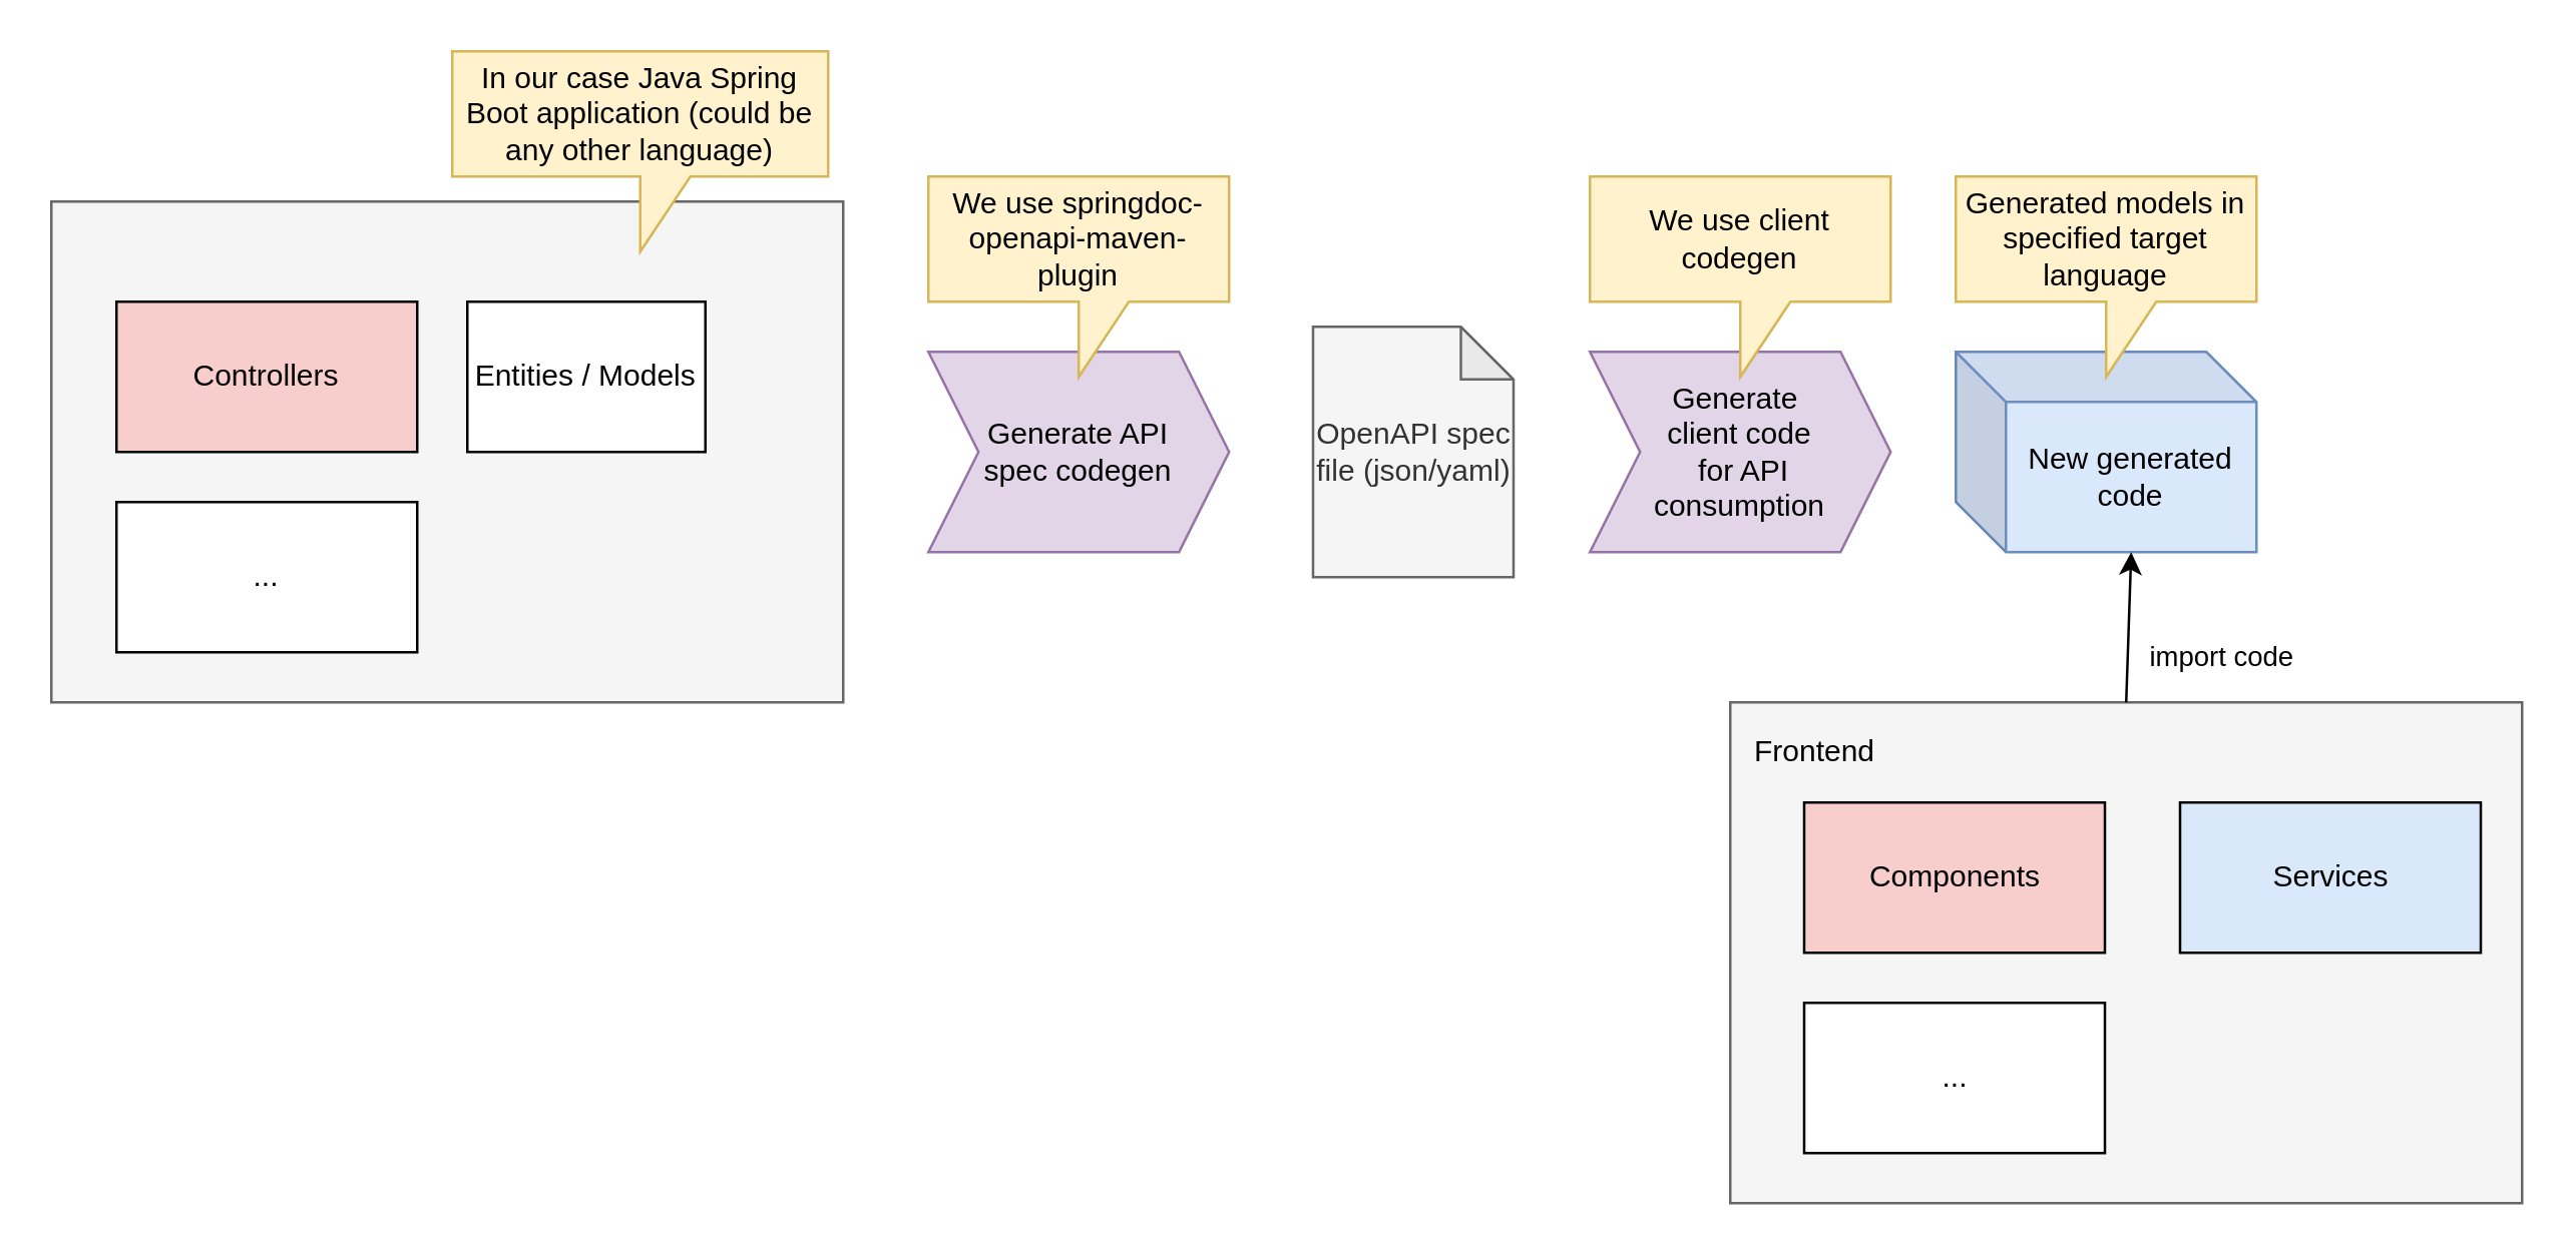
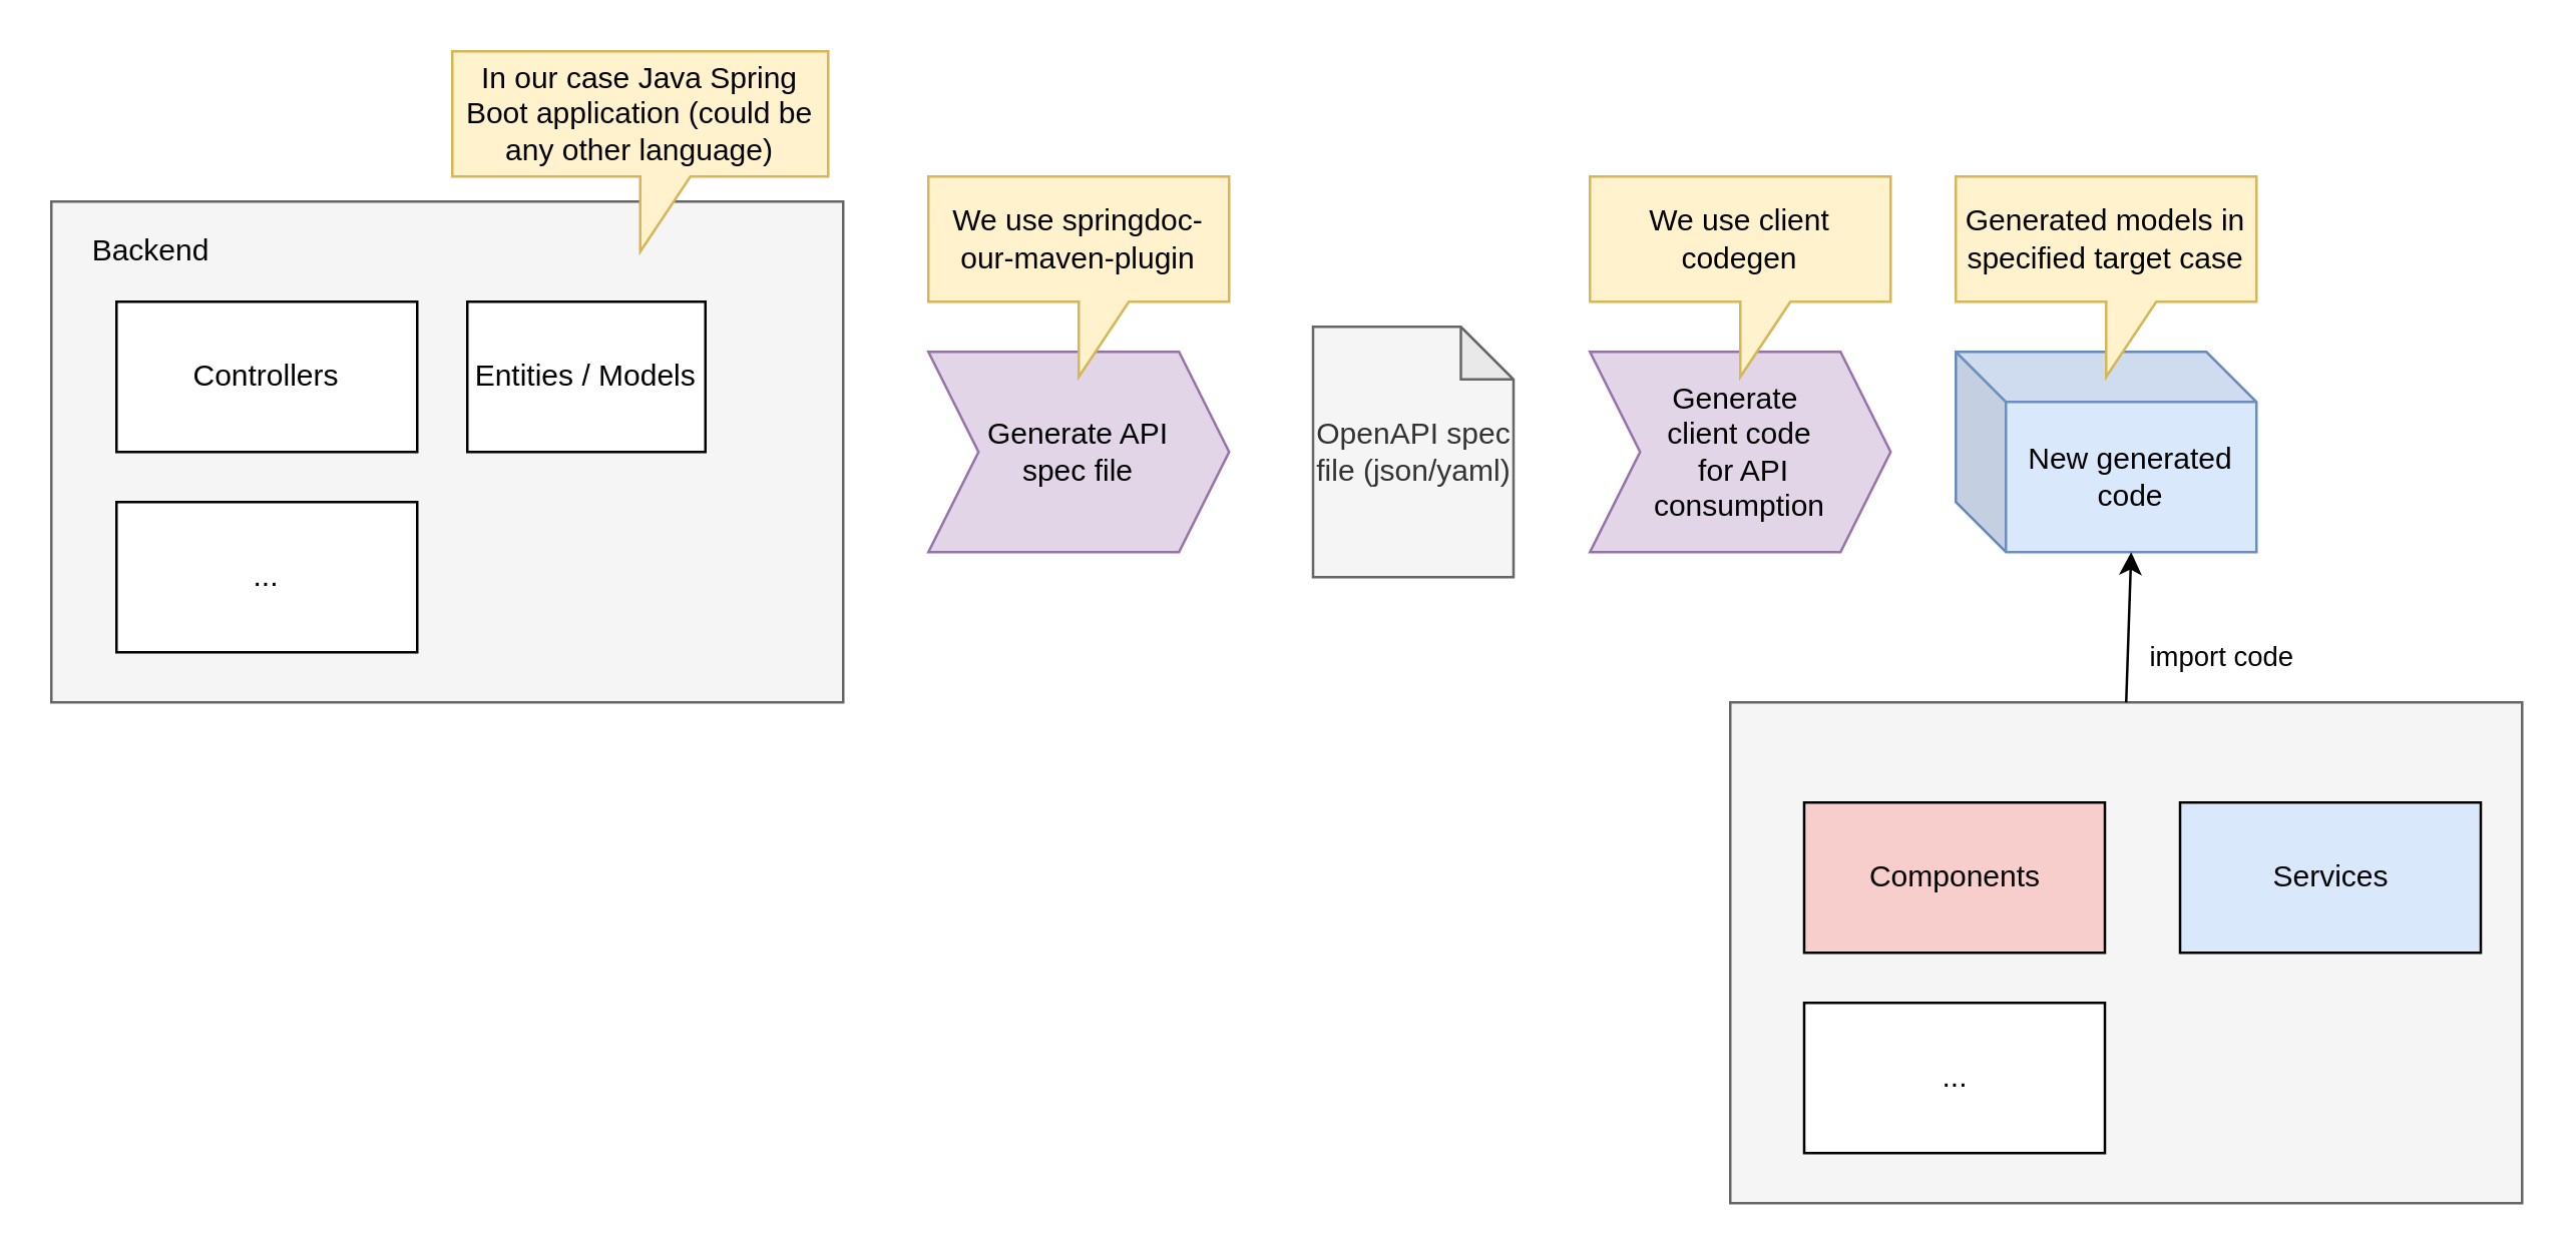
  <mxCell id="0" />
  <mxCell id="1" parent="0" />
  <mxCell id="2" value="Generate&amp;nbsp;&lt;br&gt;client code&lt;br&gt;&amp;nbsp;for API&lt;br&gt;consumption" style="shape=step;perimeter=stepPerimeter;whiteSpace=wrap;html=1;fixedSize=1;fillColor=#e1d5e7;strokeColor=#9673a6;" parent="1" vertex="1"><mxGeometry x="634" y="140" width="120" height="80" as="geometry" /></mxCell>
  <mxCell id="3" value="New generated code" style="shape=cube;whiteSpace=wrap;html=1;boundedLbl=1;backgroundOutline=1;darkOpacity=0.05;darkOpacity2=0.1;fillColor=#dae8fc;strokeColor=#6c8ebf;" parent="1" vertex="1"><mxGeometry x="780" y="140" width="120" height="80" as="geometry" /></mxCell>
  <mxCell id="4" value="OpenAPI spec file (json/yaml)" style="shape=note;whiteSpace=wrap;html=1;backgroundOutline=1;darkOpacity=0.05;size=21;fillColor=#f5f5f5;strokeColor=#666666;fontColor=#333333;" parent="1" vertex="1"><mxGeometry x="523.5" y="130" width="80" height="100" as="geometry" /></mxCell>
- <mxCell id="5" value="Generate API &lt;br&gt;spec codegen" style="shape=step;perimeter=stepPerimeter;whiteSpace=wrap;html=1;fixedSize=1;fillColor=#e1d5e7;strokeColor=#9673a6;" parent="1" vertex="1"><mxGeometry x="370" y="140" width="120" height="80" as="geometry" /></mxCell>
+ <mxCell id="5" value="Generate API &lt;br&gt;spec file" style="shape=step;perimeter=stepPerimeter;whiteSpace=wrap;html=1;fixedSize=1;fillColor=#e1d5e7;strokeColor=#9673a6;" parent="1" vertex="1"><mxGeometry x="370" y="140" width="120" height="80" as="geometry" /></mxCell>
  <mxCell id="6" value="" style="rounded=0;whiteSpace=wrap;html=1;fillColor=#f5f5f5;strokeColor=#666666;fontColor=#333333;" parent="1" vertex="1"><mxGeometry x="20" y="80" width="316" height="200" as="geometry" /></mxCell>
- <mxCell id="7" value="Controllers" style="rounded=0;whiteSpace=wrap;html=1;fillColor=#f8cecc;" parent="1" vertex="1"><mxGeometry x="46" y="120" width="120" height="60" as="geometry" /></mxCell>
+ <mxCell id="7" value="Controllers" style="rounded=0;whiteSpace=wrap;html=1;" parent="1" vertex="1"><mxGeometry x="46" y="120" width="120" height="60" as="geometry" /></mxCell>
  <mxCell id="8" value="Entities / Models" style="rounded=0;whiteSpace=wrap;html=1;" parent="1" vertex="1"><mxGeometry x="186" y="120" width="95" height="60" as="geometry" /></mxCell>
  <mxCell id="9" value="..." style="rounded=0;whiteSpace=wrap;html=1;" parent="1" vertex="1"><mxGeometry x="46" y="200" width="120" height="60" as="geometry" /></mxCell>
  <mxCell id="10" value="In our case Java Spring Boot application (could be any other language)" style="shape=callout;whiteSpace=wrap;html=1;perimeter=calloutPerimeter;fillColor=#fff2cc;strokeColor=#d6b656;" parent="1" vertex="1"><mxGeometry x="180" y="20" width="150" height="80" as="geometry" /></mxCell>
- <mxCell id="11" value="Generated models in specified target language" style="shape=callout;whiteSpace=wrap;html=1;perimeter=calloutPerimeter;fillColor=#fff2cc;strokeColor=#d6b656;" parent="1" vertex="1"><mxGeometry x="780" y="70" width="120" height="80" as="geometry" /></mxCell>
+ <mxCell id="11" value="Generated models in specified target case" style="shape=callout;whiteSpace=wrap;html=1;perimeter=calloutPerimeter;fillColor=#fff2cc;strokeColor=#d6b656;" parent="1" vertex="1"><mxGeometry x="780" y="70" width="120" height="80" as="geometry" /></mxCell>
+ <mxCell id="12" value="Backend" style="text;html=1;strokeColor=none;fillColor=none;align=center;verticalAlign=middle;whiteSpace=wrap;rounded=0;" parent="1" vertex="1"><mxGeometry x="40" y="90" width="40" height="20" as="geometry" /></mxCell>
  <mxCell id="13" value="" style="rounded=0;whiteSpace=wrap;html=1;fillColor=#f5f5f5;strokeColor=#666666;fontColor=#333333;" parent="1" vertex="1"><mxGeometry x="690" y="280" width="316" height="200" as="geometry" /></mxCell>
- <mxCell id="14" value="Frontend" style="text;html=1;strokeColor=none;fillColor=none;align=center;verticalAlign=middle;whiteSpace=wrap;rounded=0;" parent="1" vertex="1"><mxGeometry x="703.5" y="290" width="40" height="20" as="geometry" /></mxCell>
- <mxCell id="15" value="We use springdoc-openapi-maven-plugin" style="shape=callout;whiteSpace=wrap;html=1;perimeter=calloutPerimeter;fillColor=#fff2cc;strokeColor=#d6b656;" parent="1" vertex="1"><mxGeometry x="370" y="70" width="120" height="80" as="geometry" /></mxCell>
+ <mxCell id="15" value="We use springdoc-our-maven-plugin" style="shape=callout;whiteSpace=wrap;html=1;perimeter=calloutPerimeter;fillColor=#fff2cc;strokeColor=#d6b656;" parent="1" vertex="1"><mxGeometry x="370" y="70" width="120" height="80" as="geometry" /></mxCell>
  <mxCell id="16" value="We use client codegen" style="shape=callout;whiteSpace=wrap;html=1;perimeter=calloutPerimeter;fillColor=#fff2cc;strokeColor=#d6b656;" parent="1" vertex="1"><mxGeometry x="634" y="70" width="120" height="80" as="geometry" /></mxCell>
  <mxCell id="17" value="Services" style="rounded=0;whiteSpace=wrap;html=1;fillColor=#dae8fc;" parent="1" vertex="1"><mxGeometry x="869.5" y="320" width="120" height="60" as="geometry" /></mxCell>
  <mxCell id="18" value="Components" style="rounded=0;whiteSpace=wrap;html=1;fillColor=#f8cecc;" parent="1" vertex="1"><mxGeometry x="719.5" y="320" width="120" height="60" as="geometry" /></mxCell>
  <mxCell id="19" value="..." style="rounded=0;whiteSpace=wrap;html=1;" parent="1" vertex="1"><mxGeometry x="719.5" y="400" width="120" height="60" as="geometry" /></mxCell>
  <mxCell id="20" value="" style="endArrow=classic;html=1;exitX=0.5;exitY=0;exitDx=0;exitDy=0;entryX=0;entryY=0;entryDx=70;entryDy=80;entryPerimeter=0;" parent="1" source="13" target="3" edge="1"><mxGeometry width="50" height="50" relative="1" as="geometry"><mxPoint x="510" y="270" as="sourcePoint" /><mxPoint x="560" y="220" as="targetPoint" /></mxGeometry></mxCell>
  <mxCell id="21" value="import code" style="edgeLabel;html=1;align=center;verticalAlign=middle;resizable=0;points=[];" parent="20" vertex="1" connectable="0"><mxGeometry x="-0.058" y="2" relative="1" as="geometry"><mxPoint x="38.24" y="9.71" as="offset" /></mxGeometry></mxCell>
